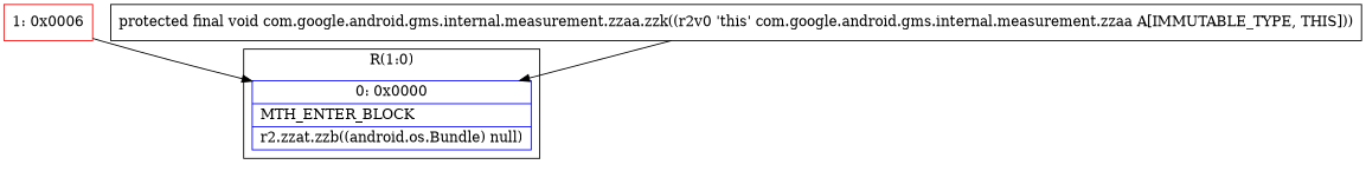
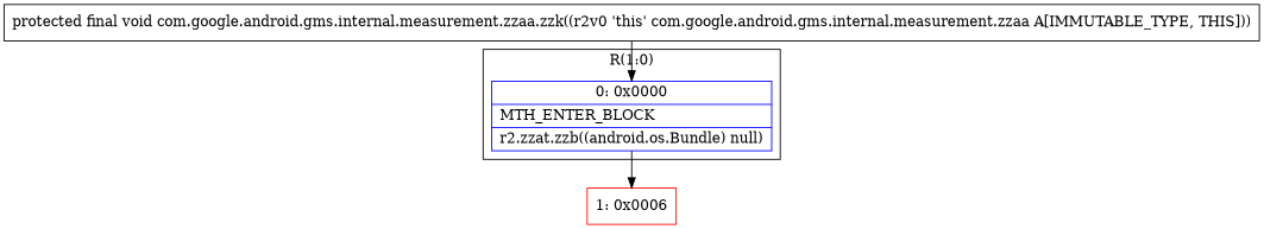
  digraph {
    node [shape=record]
    n1 [color=blue label="{0\:\ 0x0000|MTH_ENTER_BLOCK\l|r2.zzat.zzb((android.os.Bundle) null)\l}"]
    n2 [color=red label="{1\:\ 0x0006}"]
    n3 [label="{protected final void com.google.android.gms.internal.measurement.zzaa.zzk((r2v0 'this' com.google.android.gms.internal.measurement.zzaa A[IMMUTABLE_TYPE, THIS])) }"]
    subgraph cluster_1 {
      label="R(1:0)"
      n1
    }
-   n2 -> n1
+   n1 -> n2
    n3 -> n1
  }
